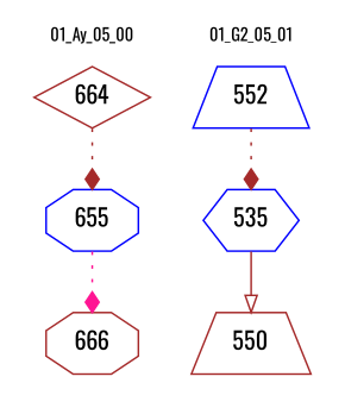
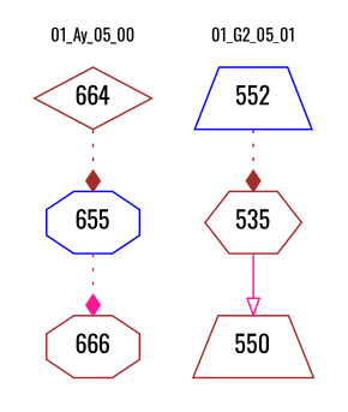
  digraph {
    fontname=Oswald
    node [color=brown fontname=Oswald shape=octagon]
    edge [arrowhead=diamond color=brown fontname=Oswald style=dotted]
    n1 [label=664 shape=diamond]
    n2 [color=blue label=655]
    n3 [label=666]
    n4 [color=blue label=552 shape=trapezium]
-   n5 [color=blue label=535 shape=hexagon]
+   n5 [label=535 shape=hexagon]
    n6 [label=550 shape=trapezium]
    subgraph cluster_1 {
      color=white
      fontsize=10
      label="01_Ay_05_00"
      n1
      n2
      n3
    }
    subgraph cluster_2 {
      color=white
      fontsize=10
      label="01_G2_05_01"
      n4
      n5
      n6
    }
    n1 -> n2
    n2 -> n3 [color=deeppink]
    n4 -> n5
-   n5 -> n6 [arrowhead=onormal style=solid]
+   n5 -> n6 [arrowhead=onormal color=deeppink style=solid]
  }
